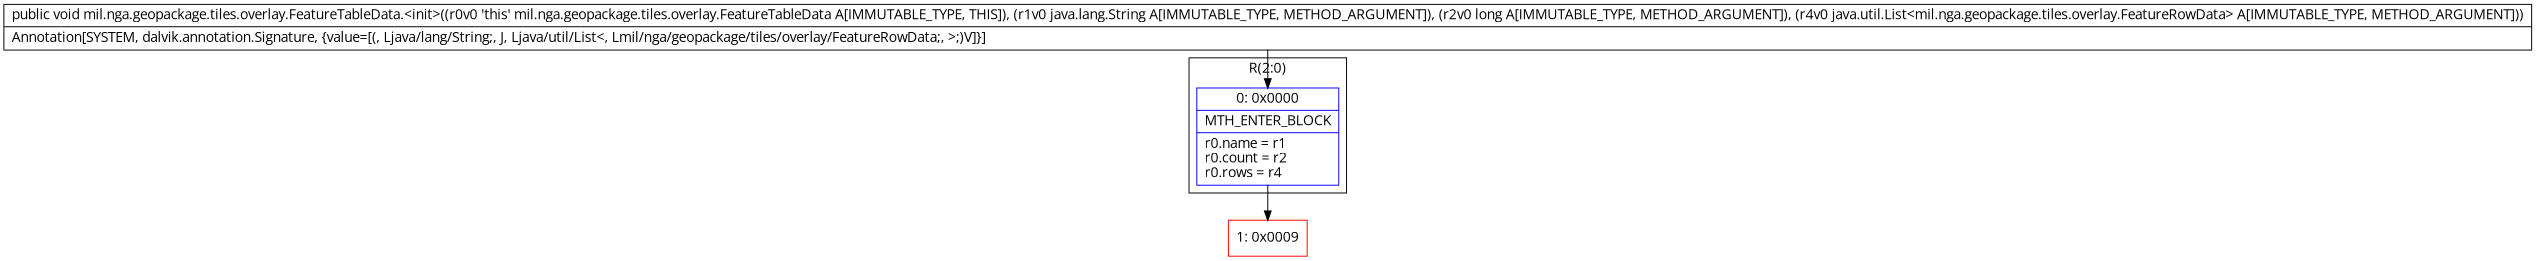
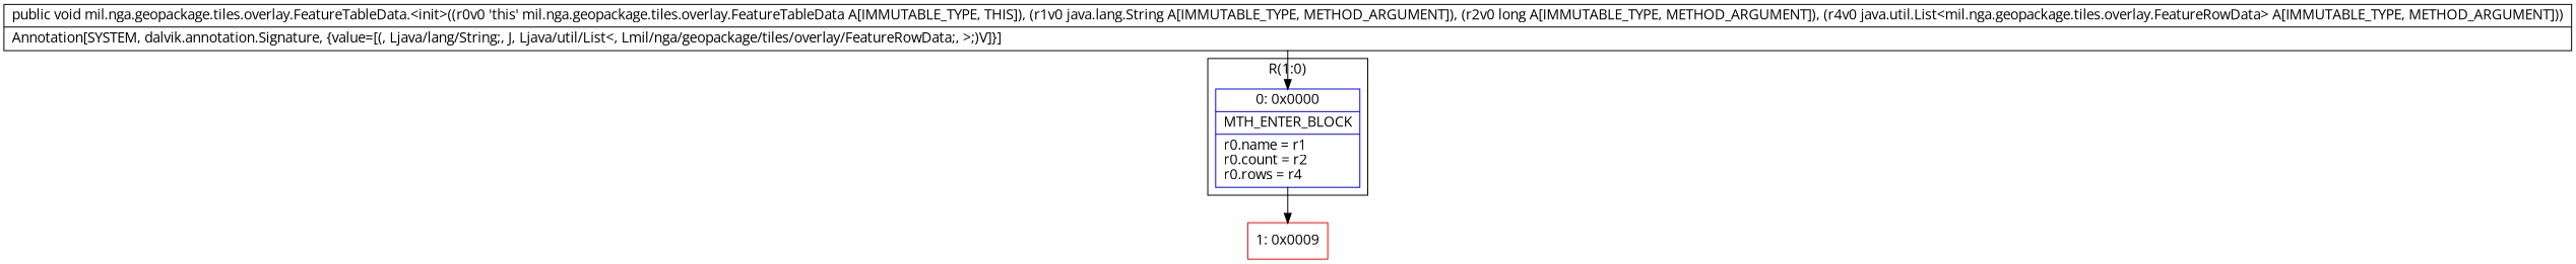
  digraph {
    fontname="Open Sans"
    node [shape=record fontname="Open Sans"]
    edge [fontname="Open Sans"]
    n1 [color=blue label="{0\:\ 0x0000|MTH_ENTER_BLOCK\l|r0.name = r1\lr0.count = r2\lr0.rows = r4\l}"]
    n2 [color=red label="{1\:\ 0x0009}"]
    n3 [label="{public void mil.nga.geopackage.tiles.overlay.FeatureTableData.\<init\>((r0v0 'this' mil.nga.geopackage.tiles.overlay.FeatureTableData A[IMMUTABLE_TYPE, THIS]), (r1v0 java.lang.String A[IMMUTABLE_TYPE, METHOD_ARGUMENT]), (r2v0 long A[IMMUTABLE_TYPE, METHOD_ARGUMENT]), (r4v0 java.util.List\<mil.nga.geopackage.tiles.overlay.FeatureRowData\> A[IMMUTABLE_TYPE, METHOD_ARGUMENT]))  | Annotation[SYSTEM, dalvik.annotation.Signature, \{value=[(, Ljava\/lang\/String;, J, Ljava\/util\/List\<, Lmil\/nga\/geopackage\/tiles\/overlay\/FeatureRowData;, \>;)V]\}]\l}"]
    subgraph cluster_1 {
-     label="R(2:0)"
+     label="R(1:0)"
      n1
    }
    n1 -> n2
    n3 -> n1
  }
